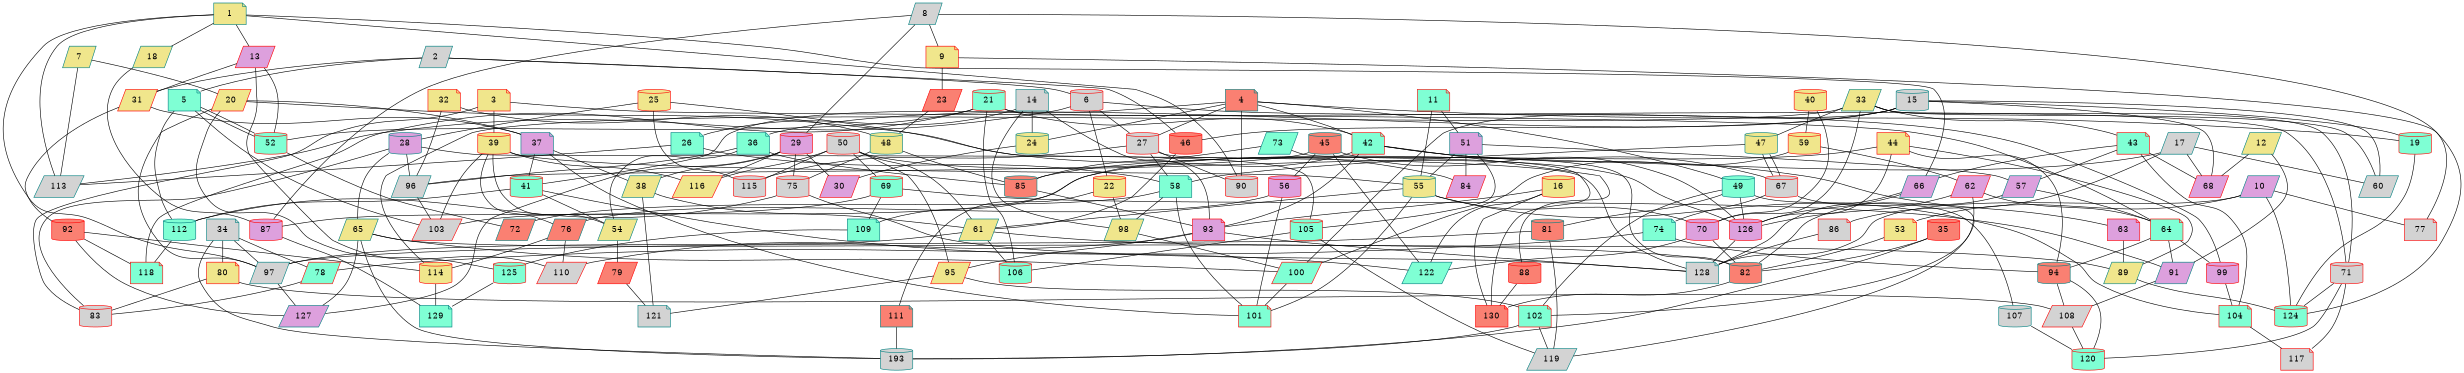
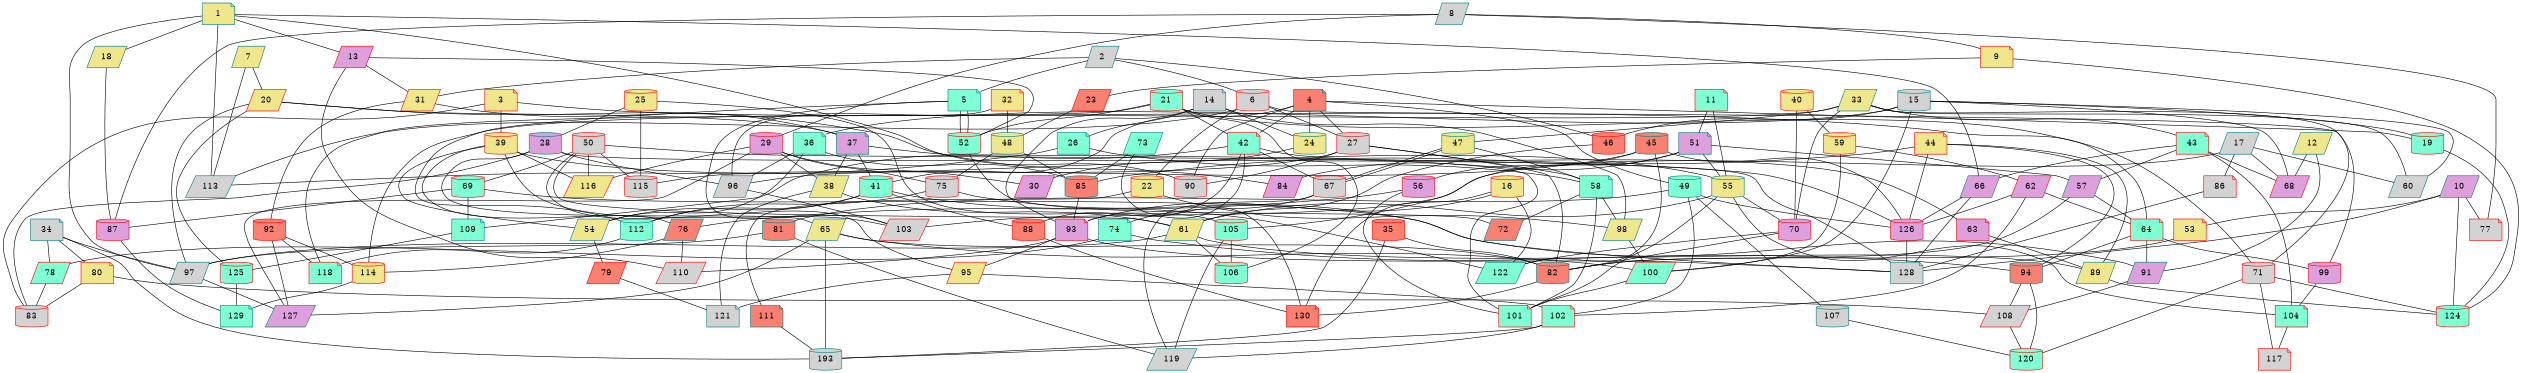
  graph {
    node [color=red fillcolor=khaki shape=cylinder style=filled]
    1 [color=teal shape=note]
    13 [fillcolor=plum shape=parallelogram]
    18 [color=teal shape=parallelogram]
    66 [color=teal fillcolor=plum shape=parallelogram]
    90 [fillcolor=lightgrey]
    97 [color=teal fillcolor=lightgrey shape=parallelogram]
    113 [color=teal fillcolor=lightgrey shape=parallelogram]
    31 [shape=parallelogram]
    52 [fillcolor=aquamarine]
    110 [fillcolor=lightgrey shape=parallelogram]
    87 [fillcolor=plum]
    128 [color=teal fillcolor=lightgrey shape=note]
    126 [fillcolor=plum]
    127 [color=teal fillcolor=plum shape=parallelogram]
    2 [color=teal fillcolor=lightgrey shape=parallelogram]
    5 [color=teal fillcolor=aquamarine shape=note]
    6 [fillcolor=lightgrey]
    46 [fillcolor=salmon]
    103 [fillcolor=lightgrey shape=parallelogram]
    112 [color=teal fillcolor=aquamarine]
    27 [fillcolor=lightgrey]
    22
    99 [fillcolor=plum]
    37 [color=teal fillcolor=plum shape=note]
    92 [fillcolor=salmon]
    61 [color=teal shape=parallelogram]
    3 [shape=note]
    39
    64 [fillcolor=aquamarine shape=note]
    83 [fillcolor=lightgrey]
    55 [color=teal]
    116 [shape=parallelogram]
    54 [color=teal shape=parallelogram]
    76 [color=teal fillcolor=salmon shape=parallelogram]
    91 [color=teal fillcolor=plum shape=parallelogram]
    94 [color=teal fillcolor=salmon]
    4 [color=teal fillcolor=salmon shape=note]
    19 [fillcolor=aquamarine]
    24 [color=teal]
    41 [fillcolor=aquamarine]
    42 [fillcolor=aquamarine shape=note]
    49 [color=teal fillcolor=aquamarine]
    124 [fillcolor=aquamarine]
    30 [fillcolor=plum shape=parallelogram]
    115 [fillcolor=lightgrey]
    58 [color=teal fillcolor=aquamarine shape=note]
    82 [color=teal fillcolor=salmon]
    122 [color=teal fillcolor=aquamarine shape=parallelogram]
    88 [fillcolor=salmon]
    93 [fillcolor=plum shape=note]
    63 [fillcolor=plum shape=note]
    67 [fillcolor=lightgrey]
    109 [color=teal fillcolor=aquamarine shape=note]
    81 [color=teal fillcolor=salmon]
    102 [fillcolor=aquamarine shape=note]
    107 [color=teal fillcolor=lightgrey]
    72 [color=teal fillcolor=salmon shape=parallelogram]
    118 [fillcolor=aquamarine shape=note]
    98 [color=teal shape=parallelogram]
    111 [color=teal fillcolor=salmon shape=note]
    104 [fillcolor=aquamarine shape=note]
    7 [color=teal shape=parallelogram]
    20 [shape=parallelogram]
    84 [fillcolor=plum shape=parallelogram]
    125 [fillcolor=aquamarine]
    8 [color=teal fillcolor=lightgrey shape=parallelogram]
    9 [shape=note]
    29 [fillcolor=plum]
    77 [fillcolor=lightgrey shape=note]
    23 [fillcolor=salmon shape=parallelogram]
    38 [color=teal shape=parallelogram]
    75 [fillcolor=lightgrey]
    129 [color=teal fillcolor=aquamarine shape=note]
    48 [color=teal]
    10 [color=teal fillcolor=plum shape=parallelogram]
    53 [shape=note]
    11 [fillcolor=aquamarine shape=note]
    51 [color=teal fillcolor=plum shape=note]
    105 [fillcolor=aquamarine]
    57 [color=teal fillcolor=plum shape=parallelogram]
    70 [fillcolor=plum]
    101 [fillcolor=aquamarine shape=note]
    12 [color=teal shape=parallelogram]
    68 [fillcolor=plum shape=parallelogram]
    108 [fillcolor=lightgrey shape=parallelogram]
    14 [color=teal fillcolor=lightgrey shape=note]
    26 [color=teal fillcolor=aquamarine shape=note]
    95 [shape=parallelogram]
    100 [fillcolor=aquamarine shape=parallelogram]
    15 [color=teal fillcolor=lightgrey]
    36 [color=teal fillcolor=aquamarine shape=note]
    60 [color=teal fillcolor=lightgrey shape=parallelogram]
    96 [color=teal fillcolor=lightgrey shape=parallelogram]
    85 [color=teal fillcolor=salmon]
    16
    130 [fillcolor=salmon shape=note]
    17 [color=teal fillcolor=lightgrey shape=parallelogram]
    86 [fillcolor=lightgrey shape=note]
    21 [fillcolor=aquamarine]
    71 [fillcolor=lightgrey]
    106 [fillcolor=aquamarine]
    117 [fillcolor=lightgrey shape=note]
    120 [fillcolor=aquamarine]
    n104 [color=teal fillcolor=lightgrey label=193]
    28 [color=teal fillcolor=plum]
    25
    65 [color=teal shape=parallelogram]
    119 [color=teal fillcolor=lightgrey shape=parallelogram]
    121 [color=teal fillcolor=lightgrey shape=note]
    114
    32 [shape=note]
    33 [color=teal shape=parallelogram]
    43 [fillcolor=aquamarine shape=note]
    47 [color=teal]
    34 [color=teal fillcolor=lightgrey shape=note]
    78 [fillcolor=aquamarine shape=parallelogram]
    80 [shape=note]
    35 [fillcolor=salmon]
    79 [fillcolor=salmon shape=parallelogram]
    89 [color=teal shape=parallelogram]
    40
    59
    62 [fillcolor=plum shape=parallelogram]
    74 [color=teal fillcolor=aquamarine shape=note]
    44 [shape=note]
    45 [color=teal fillcolor=salmon]
    56 [fillcolor=plum]
    50 [fillcolor=lightgrey]
    69 [fillcolor=aquamarine]
    73 [color=teal fillcolor=aquamarine shape=parallelogram]
    1 -- 13
    1 -- 18
    1 -- 66
    1 -- 90
    1 -- 97
    1 -- 113
    13 -- 31
    13 -- 52
    13 -- 110
    18 -- 87
    66 -- 128
    66 -- 126
    97 -- 127
    31 -- 37
    31 -- 92
    52 -- 72
    87 -- 129
    126 -- 128
    2 -- 31
    2 -- 5
    2 -- 6
    2 -- 46
    5 -- 52
    5 -- 52
    5 -- 103
    5 -- 112
    6 -- 113
    6 -- 27
    6 -- 22
    6 -- 99
    46 -- 61
    112 -- 118
    27 -- 90
    27 -- 115
    27 -- 58
    27 -- 82
    22 -- 98
    22 -- 111
    99 -- 104
    37 -- 41
    37 -- 38
    37 -- 101
    92 -- 127
    92 -- 118
    92 -- 114
    61 -- 97
    61 -- 106
    61 -- 89
    3 -- 39
    3 -- 64
    3 -- 83
    39 -- 103
    39 -- 55
    39 -- 116
    39 -- 54
    39 -- 76
    64 -- 99
    64 -- 91
    64 -- 94
    55 -- 61
    55 -- 104
    55 -- 70
    55 -- 101
    54 -- 79
    76 -- 110
    76 -- 114
    91 -- 108
    94 -- 108
    94 -- 120
    4 -- 90
    4 -- 27
    4 -- 19
    4 -- 24
    4 -- 41
    4 -- 42
    4 -- 49
    19 -- 124
    24 -- 30
    41 -- 112
    41 -- 54
    41 -- 122
+   41 -- 88
    42 -- 88
    42 -- 93
    42 -- 63
    42 -- 67
    42 -- 109
    49 -- 126
    49 -- 81
    49 -- 102
    49 -- 107
    58 -- 72
    58 -- 98
    58 -- 101
    82 -- 130
    88 -- 130
    93 -- 110
    93 -- 128
    93 -- 95
    63 -- 89
    67 -- 119
    67 -- 74
    109 -- 125
    81 -- 97
    81 -- 119
    102 -- n104
    102 -- 119
    107 -- 120
    98 -- 100
    111 -- n104
    104 -- 117
    7 -- 113
    7 -- 20
    20 -- 97
    20 -- 37
    20 -- 84
    20 -- 125
    125 -- 129
    8 -- 87
    8 -- 9
    8 -- 29
    8 -- 77
    9 -- 124
    9 -- 23
    29 -- 127
    29 -- 116
    29 -- 30
    29 -- 38
    29 -- 75
    23 -- 48
    38 -- 61
    38 -- 121
    75 -- 128
    75 -- 112
    48 -- 75
    48 -- 85
    10 -- 128
    10 -- 124
    10 -- 77
    10 -- 53
    53 -- 82
    11 -- 55
    11 -- 51
    51 -- 55
    51 -- 84
    51 -- 105
    51 -- 57
    105 -- 106
    105 -- 119
    57 -- 64
    57 -- 82
    70 -- 82
    70 -- 122
    12 -- 91
    12 -- 68
    108 -- 120
    14 -- 24
    14 -- 93
    14 -- 98
    14 -- 26
    26 -- 113
    26 -- 58
    95 -- 102
    95 -- 121
    100 -- 101
    15 -- 46
    15 -- 19
    15 -- 68
    15 -- 100
    15 -- 36
    15 -- 60
    36 -- 54
    36 -- 96
    36 -- 85
    96 -- 103
    85 -- 93
    16 -- 122
    16 -- 93
    16 -- 130
    17 -- 103
    17 -- 68
    17 -- 60
    17 -- 86
    86 -- 128
    21 -- 52
    21 -- 42
    21 -- 118
    21 -- 71
    21 -- 106
    71 -- 124
    71 -- 117
    71 -- 120
    28 -- 128
    28 -- 83
    28 -- 96
    28 -- 65
    25 -- 115
    25 -- 105
    25 -- 28
    65 -- 127
    65 -- 82
    65 -- 100
    65 -- n104
    114 -- 129
    32 -- 48
    32 -- 96
    33 -- 70
    33 -- 60
    33 -- 71
    33 -- 114
    33 -- 43
    33 -- 47
    43 -- 66
    43 -- 104
    43 -- 57
    43 -- 68
    47 -- 58
    47 -- 67
    47 -- 67
    34 -- 97
    34 -- n104
    34 -- 78
    34 -- 80
    78 -- 83
    80 -- 83
    80 -- 108
    35 -- 82
    35 -- n104
    79 -- 121
    89 -- 124
    40 -- 70
    40 -- 59
    59 -- 100
    59 -- 62
    62 -- 126
    62 -- 64
    62 -- 102
    74 -- 94
    74 -- 78
    44 -- 126
    44 -- 94
    44 -- 85
    44 -- 89
    45 -- 126
    45 -- 122
    45 -- 96
    45 -- 56
    56 -- 76
    56 -- 101
    50 -- 126
    50 -- 61
    50 -- 116
    50 -- 115
    50 -- 95
    50 -- 69
    69 -- 87
    69 -- 91
    69 -- 109
    73 -- 85
    73 -- 130
  }
